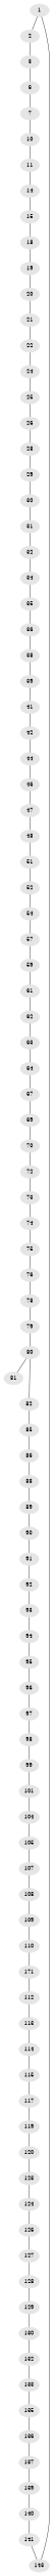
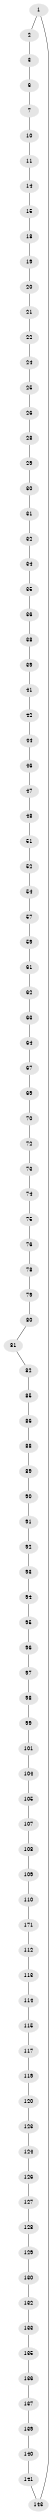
  graph {
    node [color=gray90 style=filled]
    1
    2
    143 [super="+144"]
    3 [super="+4"]
    6
    7 [super="+8"]
    10
    11 [super="+12"]
    14
    15 [super="+16"]
    18
    19
    20
    21
    22 [super="+23"]
    24
    25
    26 [super="+27"]
    28
    29
    30
    31
    32 [super="+33"]
    34
    35
    36 [super="+37"]
    38
    39 [super="+40"]
    41
    42 [super="+43"]
    44 [super="+45"]
    46
    47
    48 [super="+49"]
    51
    52 [super="+53"]
    54 [super="+55"]
    57 [super="+58"]
    59 [super="+60"]
    61
    62
    63
    64 [super="+65"]
    67 [super="+68"]
    69
    70 [super="+71"]
    72
    73
    74
    75
    76 [super="+77"]
    78
    79
    80
    81
    82 [super="+83"]
    85
    86 [super="+87"]
    88
    89
    90
    91
    92
    93
    94
    95
    96
    97
    98
    99 [super="+100"]
    101 [super="+102"]
    104
    105 [super="+106"]
    107
    108
    109
    110
    n78 [label=171]
    112
    113
    114
    115 [super="+116"]
    117 [super="+118"]
    119
    120 [super="+121"]
    123
    124 [super="+125"]
    126
    127
    128
    129
    130 [super="+131"]
    132
    133 [super="+134"]
    135
    136
    137 [super="+138"]
    139
    140
    141 [super="+142"]
    1 -- 2
    1 -- 143
    2 -- 3
    3 -- 6
    6 -- 7
    7 -- 10
    10 -- 11
    11 -- 14
    14 -- 15
    15 -- 18
    18 -- 19
    19 -- 20
    20 -- 21
    21 -- 22
    22 -- 24
    24 -- 25
    25 -- 26
    26 -- 28
    28 -- 29
    29 -- 30
    30 -- 31
    31 -- 32
    32 -- 34
    34 -- 35
    35 -- 36
    36 -- 38
    38 -- 39
    39 -- 41
    41 -- 42
    42 -- 44
    44 -- 46
    46 -- 47
    47 -- 48
    48 -- 51
    51 -- 52
    52 -- 54
    54 -- 57
    57 -- 59
    59 -- 61
    61 -- 62
    62 -- 63
    63 -- 64
    64 -- 67
    67 -- 69
    69 -- 70
    70 -- 72
    72 -- 73
    73 -- 74
    74 -- 75
    75 -- 76
    76 -- 78
    78 -- 79
    79 -- 80
    80 -- 81
-   80 -- 82
+   81 -- 82
    82 -- 85
    85 -- 86
    86 -- 88
    88 -- 89
    89 -- 90
    90 -- 91
    91 -- 92
    92 -- 93
    93 -- 94
    94 -- 95
    95 -- 96
    96 -- 97
    97 -- 98
    98 -- 99
    99 -- 101
    101 -- 104
    104 -- 105
    105 -- 107
    107 -- 108
    108 -- 109
    109 -- 110
    110 -- n78
    n78 -- 112
    112 -- 113
    113 -- 114
    114 -- 115
    115 -- 117
    117 -- 119
    119 -- 120
    120 -- 123
    123 -- 124
    124 -- 126
    126 -- 127
    127 -- 128
    128 -- 129
    129 -- 130
    130 -- 132
    132 -- 133
    133 -- 135
    135 -- 136
    136 -- 137
    137 -- 139
    139 -- 140
    140 -- 141
    141 -- 143
  }
